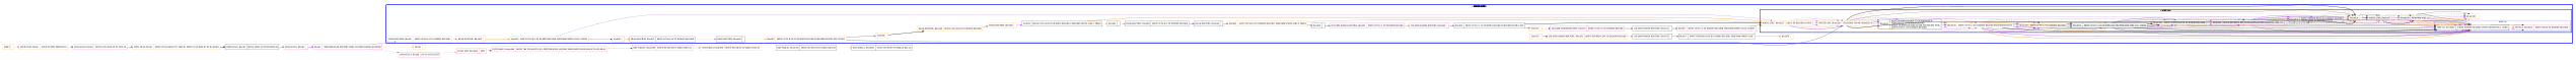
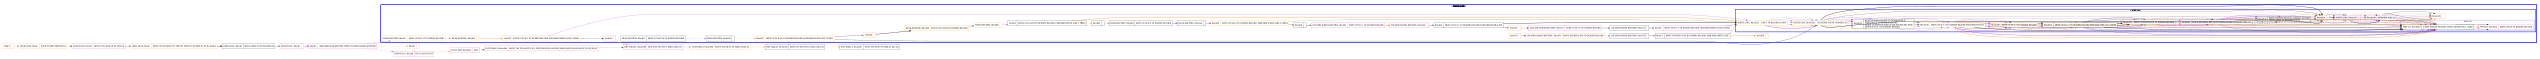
  digraph {
    compound=true
    fontname="Noto Serif"
    rankdir=LR
    node [color=darkorange fontname="Noto Serif" shape=record]
    edge [arrowtail=empty color=purple fontname="Noto Serif" style=solid]
    n1 [color=black label="{WRT-LN. Block140|    WRITE    DUMMY-RECORD AFTER ADVANCING 1 LINES\l}"]
    n2 [color=deeppink label="{WRT-LN. Block141|    MOVE SPACE TO DUMMY-RECORD\l}"]
    n3 [label="{WRITE-LINE. Block127|    ADD 1 TO RECORD-COUNT\l}"]
    n4 [label="{WRITE-LINE. Block128|    IF RECORD-COUNT GREATER 50\l}"]
    n5 [color=black label="{Block129|        MOVE DUMMY-RECORD TO DUMMY-HOLD\l        MOVE SPACE TO DUMMY-RECORD\l        WRITE DUMMY-RECORD AFTER ADVANCING PAGE\l        MOVE CCVS-C-1 TO DUMMY-RECORD\l}"]
    n6 [label="{Block136|}"]
    n7 [label="{Block130|        MOVE CCVS-C-1 TO DUMMY-RECORD PERFORM WRT-LN\l}"]
    n8 [label="{Block131|        MOVE CCVS-C-2 TO DUMMY-RECORD\l}"]
    n9 [color=black label="{Block132|        MOVE CCVS-C-2 TO DUMMY-RECORD PERFORM WRT-LN 2 TIMES\l}"]
    n10 [label="{Block133|        MOVE HYPHEN-LINE TO DUMMY-RECORD\l}"]
    n11 [color=deeppink label="{Block134|        MOVE HYPHEN-LINE TO DUMMY-RECORD PERFORM WRT-LN\l}"]
    n12 [color=black label="{Block135|        MOVE DUMMY-HOLD TO DUMMY-RECORD\l        MOVE ZERO TO RECORD-COUNT\l}"]
    n13 [color=deeppink label="{WRITE-LINE. Block137|}"]
    n14 [color=deeppink label="{Block138|    PERFORM WRT-LN\l}"]
    n15 [label="{Block139|}"]
    n16 [label="{HEAD-ROUTINE. Block51|    MOVE CCVS-H-1  TO DUMMY-RECORD\l}"]
    n17 [label="{HEAD-ROUTINE. Block52|}"]
    n18 [label="{Block53|    MOVE CCVS-H-1  TO DUMMY-RECORD. PERFORM WRITE-LINE 2 TIMES\l}"]
    n19 [color=deeppink label="{Block54|}"]
    n20 [color=black label="{HEAD-ROUTINE. Block55|    MOVE CCVS-H-2A TO DUMMY-RECORD\l}"]
    n21 [color=black label="{HEAD-ROUTINE. Block56|}"]
    n22 [label="{Block57|    MOVE CCVS-H-2A TO DUMMY-RECORD. PERFORM WRITE-LINE 2 TIMES\l}"]
    n23 [label="{Block58|}"]
    n24 [label="{HEAD-ROUTINE. Block59|    MOVE CCVS-H-2B TO DUMMY-RECORD\l}"]
    n25 [label="{HEAD-ROUTINE. Block60|}"]
    n26 [color=black label="{Block61|    MOVE CCVS-H-2B TO DUMMY-RECORD. PERFORM WRITE-LINE 3 TIMES\l}"]
    n27 [color=black label="{Block62|}"]
    n28 [color=black label="{HEAD-ROUTINE. Block63|    MOVE CCVS-H-3  TO DUMMY-RECORD\l}"]
    n29 [color=black label="{HEAD-ROUTINE. Block64|}"]
    n30 [label="{Block65|    MOVE CCVS-H-3  TO DUMMY-RECORD. PERFORM WRITE-LINE 3 TIMES\l}"]
    n31 [color=black label="{Block66|}"]
    n32 [color=deeppink label="{COLUMN-NAMES-ROUTINE. Block67|    MOVE CCVS-C-1 TO DUMMY-RECORD\l}"]
    n33 [color=deeppink label="{COLUMN-NAMES-ROUTINE. Block68|}"]
    n34 [color=black label="{Block69|    MOVE CCVS-C-1 TO DUMMY-RECORD. PERFORM WRITE-LINE\l}"]
    n35 [label="{Block70|}"]
    n36 [color=deeppink label="{COLUMN-NAMES-ROUTINE. Block71|    MOVE CCVS-C-2 TO DUMMY-RECORD\l}"]
    n37 [color=black label="{COLUMN-NAMES-ROUTINE. Block72|}"]
    n38 [color=deeppink label="{Block73|    MOVE CCVS-C-2 TO DUMMY-RECORD. PERFORM WRITE-LINE 2 TIMES\l}"]
    n39 [label="{Block74|}"]
    n40 [label="{COLUMN-NAMES-ROUTINE. Block75|    MOVE HYPHEN-LINE TO DUMMY-RECORD\l}"]
    n41 [color=black label="{COLUMN-NAMES-ROUTINE. Block76|}"]
    n42 [color=black label="{Block77|    MOVE HYPHEN-LINE TO DUMMY-RECORD. PERFORM WRITE-LINE\l}"]
    n43 [label="{Block78|}"]
    n44 [label="{START|}"]
    n45 [label="{OPEN-FILES. Block1|    OPEN     OUTPUT PRINT-FILE\l}"]
    n46 [color=deeppink label="{OPEN-FILES. Block2|    MOVE CCVS-PGM-ID TO TEST-ID\l}"]
    n47 [label="{OPEN-FILES. Block3|    MOVE CCVS-PGM-ID TO TEST-ID. MOVE CCVS-PGM-ID TO ID-AGAIN\l}"]
    n48 [color=black label="{OPEN-FILES. Block4|    MOVE    SPACE TO TEST-RESULTS\l}"]
    n49 [color=deeppink label="{OPEN-FILES. Block5|}"]
    n50 [color=deeppink label="{Block6|    PERFORM  HEAD-ROUTINE THRU COLUMN-NAMES-ROUTINE\l}"]
    n51 [label="{Block7|}"]
    n52 [color=deeppink label="{OPEN-FILES. Block8|    GO TO CCVS1-EXIT\l}"]
    n53 [color=deeppink label="{CCVS1-EXIT. Block187|    EXIT\l}"]
    n54 [color=deeppink label="{INIT-TABLE1. Block188|    MOVE      \"AH YES AH YES W.C. FRITOES HERE. ANYONE WHO HATES DOGS AND K          TO WC-XN-83\l}"]
    n55 [color=deeppink label="{INIT-TABLE1. Block189|    MOVE WC-XN-83 TO TABLE1-REC (1)\l}"]
    n56 [label="{INIT-TABLE1. Block190|    MOVE WC-XN-83 TO TABLE1-REC (2)\l}"]
    n57 [color=black label="{INIT-TABLE1. Block191|    MOVE WC-XN-83 TO TABLE1-REC (3)\l}"]
    n58 [color=black label="{INIT-TABLE1. Block192|    MOVE WC-XN-83 TO TABLE1-REC (4)\l}"]
    subgraph cluster_1 {
      color=blue
      label="HEAD-ROUTINE"
      n16
      n17
      n18
      n19
      n20
      n21
      n22
      n23
      n24
      n25
      n26
      n27
      n28
      n29
      n30
      n31
      n32
      n33
      n34
      n35
      n36
      n37
      n38
      n39
      n40
      n41
      n42
      n43
      subgraph cluster_2 {
        color=blue
        label="WRITE-LINE"
        n3
        n4
        n5
        n6
        n7
        n8
        n9
        n10
        n11
        n12
        n13
        n14
        n15
        subgraph cluster_3 {
          color=blue
          label="WRT-LN"
          n1
          n2
        }
        subgraph cluster_4 {
          color=blue
          label="WRT-LN"
        }
        subgraph cluster_5 {
          color=blue
          label="WRT-LN"
        }
        subgraph cluster_6 {
          color=blue
          label="WRT-LN"
        }
      }
      subgraph cluster_7 {
        color=blue
        label="WRITE-LINE"
      }
      subgraph cluster_8 {
        color=blue
        label="WRITE-LINE"
      }
      subgraph cluster_9 {
        color=blue
        label="WRITE-LINE"
      }
      subgraph cluster_10 {
        color=blue
        label="WRITE-LINE"
      }
      subgraph cluster_11 {
        color=blue
        label="WRITE-LINE"
      }
      subgraph cluster_12 {
        color=blue
        label="WRITE-LINE"
      }
    }
    n1 -> n2 [color=black style=dashed]
    n1 -> n2
    n1 -> n2 [color=darkorange]
    n1 -> n2 [color=black]
    n3 -> n4 [style=bold]
    n3 -> n4 [color=darkorange]
    n3 -> n4
    n3 -> n4 [color=gray40 style=dashed]
    n3 -> n4 [style=dashed]
    n3 -> n4
    n3 -> n4 [color=gray40 style=dashed]
    n4 -> n5 [color=darkorange]
    n4 -> n5 [color=darkorange style=dashed]
    n4 -> n5 [style=dashed]
    n4 -> n5 [color=darkorange style=dashed]
    n4 -> n5 [style=bold]
    n4 -> n5
    n4 -> n5
    n4 -> n6 [color=black style=bold]
    n4 -> n6 [color=gray40]
    n4 -> n6
    n4 -> n6 [color=darkorange style=dashed]
    n4 -> n6 [color=black]
    n4 -> n6 [color=darkorange]
    n4 -> n6 [color=black style=bold]
    n5 -> n7
    n5 -> n7
    n5 -> n7
    n5 -> n7 [color=black]
    n5 -> n7 [color=gray40 style=bold]
    n5 -> n7 [color=darkorange]
    n5 -> n7
    n6 -> n13
    n6 -> n13 [color=darkorange style=dashed]
    n6 -> n13 [color=darkorange style=dashed]
    n6 -> n13 [color=black style=bold]
    n6 -> n13 [color=black style=dashed]
    n6 -> n13 [color=gray40 style=bold]
    n6 -> n13 [color=gray40 style=dashed]
    n7 -> n1 [color=darkorange style=bold]
    n7 -> n1 [style=bold]
    n7 -> n1 [color=darkorange style=dashed]
    n7 -> n1 [color=black style=bold]
    n7 -> n1 [style=bold]
    n7 -> n1 [color=darkorange style=bold]
    n7 -> n1 [color=black style=dashed]
    n7 -> n8 [style=bold]
    n7 -> n8 [color=black]
    n7 -> n8
    n7 -> n8 [style=dashed]
    n7 -> n8 [style=bold]
    n7 -> n8
    n7 -> n8 [color=black style=dashed]
    n8 -> n9 [color=darkorange style=bold]
    n8 -> n9 [color=gray40 style=bold]
    n8 -> n9 [color=gray40 style=bold]
    n8 -> n9 [color=black]
    n8 -> n9 [color=black style=bold]
    n8 -> n9 [color=darkorange style=dashed]
    n8 -> n9 [color=gray40 style=dashed]
    n9 -> n1 [color=gray40 style=bold]
    n9 -> n1
    n9 -> n1 [color=black style=bold]
    n9 -> n1 [color=gray40 style=dashed]
    n9 -> n1 [color=black]
    n9 -> n1 [style=dashed]
    n9 -> n1 [color=black]
    n9 -> n10 [color=gray40]
    n9 -> n10 [style=bold]
    n9 -> n10 [color=black style=bold]
    n9 -> n10 [color=black style=bold]
    n9 -> n10 [color=gray40]
    n9 -> n10 [style=dashed]
    n9 -> n10 [color=gray40 style=bold]
    n10 -> n11 [color=darkorange]
    n10 -> n11 [style=bold]
    n10 -> n11 [style=dashed]
    n10 -> n11 [color=darkorange style=dashed]
    n10 -> n11
    n10 -> n11 [color=darkorange style=dashed]
    n10 -> n11 [color=black style=dashed]
    n11 -> n1 [color=black]
    n11 -> n1 [style=dashed]
    n11 -> n1 [color=gray40]
    n11 -> n1 [color=black style=dashed]
    n11 -> n1 [color=gray40 style=dashed]
    n11 -> n1 [color=darkorange style=bold]
    n11 -> n1
    n11 -> n12 [color=darkorange style=dashed]
    n11 -> n12 [color=black style=dashed]
    n11 -> n12 [color=gray40 style=dashed]
    n11 -> n12 [color=gray40]
    n11 -> n12 [color=black]
    n11 -> n12 [style=bold]
    n11 -> n12
    n12 -> n6 [color=darkorange style=dashed]
    n12 -> n6 [color=gray40]
    n12 -> n6 [style=dashed]
    n12 -> n6 [color=darkorange]
    n12 -> n6 [color=gray40 style=dashed]
    n12 -> n6 [color=black style=dashed]
    n12 -> n6 [color=gray40 style=dashed]
    n13 -> n14 [color=black style=bold]
    n13 -> n14
    n13 -> n14 [color=darkorange style=dashed]
    n13 -> n14
    n13 -> n14 [color=black style=dashed]
    n13 -> n14 [color=black style=dashed]
    n13 -> n14 [color=darkorange style=dashed]
    n14 -> n1 [color=darkorange style=dashed]
    n14 -> n1 [style=dashed]
    n14 -> n1 [color=gray40 style=dashed]
    n14 -> n1 [color=darkorange]
    n14 -> n1
    n14 -> n1 [color=gray40]
    n14 -> n1 [color=gray40 style=bold]
    n14 -> n15 [color=darkorange]
    n14 -> n15 [color=gray40 style=bold]
    n14 -> n15 [color=darkorange style=bold]
    n14 -> n15
    n14 -> n15 [color=black style=dashed]
    n14 -> n15 [color=gray40 style=dashed]
    n14 -> n15 [color=black]
    n16 -> n17
    n17 -> n18 [color=darkorange style=bold]
    n18 -> n3
    n18 -> n19 [color=black]
-   n19 -> n20 [color=darkorange style=bold]
+   n19 -> n55 [color=darkorange style=bold]
    n20 -> n21 [style=dashed]
    n21 -> n22 [color=darkorange style=dashed]
    n22 -> n4 [color=gray40 style=bold]
    n22 -> n23 [color=gray40 style=bold]
    n23 -> n24 [color=black style=bold]
    n24 -> n25 [color=gray40 style=bold]
    n25 -> n26
    n26 -> n3 [color=darkorange style=bold]
    n26 -> n27 [color=darkorange style=dashed]
    n27 -> n28 [color=gray40 style=dashed]
    n28 -> n29 [style=bold]
    n29 -> n30 [style=bold]
    n30 -> n3 [color=gray40]
    n30 -> n31 [color=gray40 style=bold]
    n31 -> n32 [color=gray40 style=bold]
    n32 -> n33 [color=darkorange style=bold]
    n33 -> n34 [color=gray40 style=bold]
    n34 -> n3 [color=black style=bold]
    n34 -> n35 [color=gray40 style=bold]
    n35 -> n36 [color=black style=dashed]
    n36 -> n37 [color=gray40 style=bold]
    n37 -> n38 [color=gray40 style=bold]
    n38 -> n3 [color=black]
    n39 -> n40 [color=black]
    n40 -> n41 [color=gray40]
    n41 -> n42 [color=gray40 style=bold]
    n42 -> n3 [color=gray40]
    n42 -> n43 [color=darkorange style=bold]
    n44 -> n45 [style=dashed]
    n45 -> n46 [color=black style=dashed]
    n46 -> n47 [color=gray40 style=bold]
    n47 -> n48 [color=black style=bold]
    n48 -> n49 [color=gray40 style=bold]
    n49 -> n50 [style=bold]
    n50 -> n16
    n50 -> n51 [color=darkorange style=dashed]
    n50 -> n52 [style=dashed]
    n52 -> n53 [color=darkorange]
    n53 -> n54 [color=black style=dashed]
    n54 -> n55 [color=black style=dashed]
    n55 -> n56 [color=gray40]
+   n56 -> n57 [color=darkorange]
    n57 -> n58 [color=darkorange style=dashed]
  }
